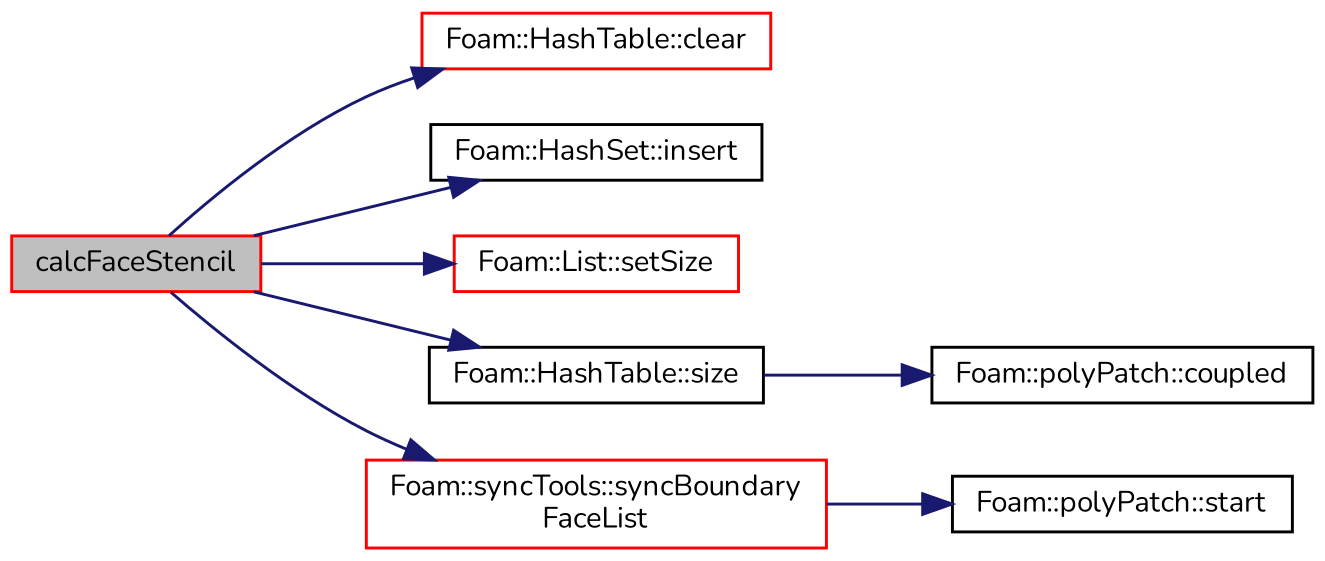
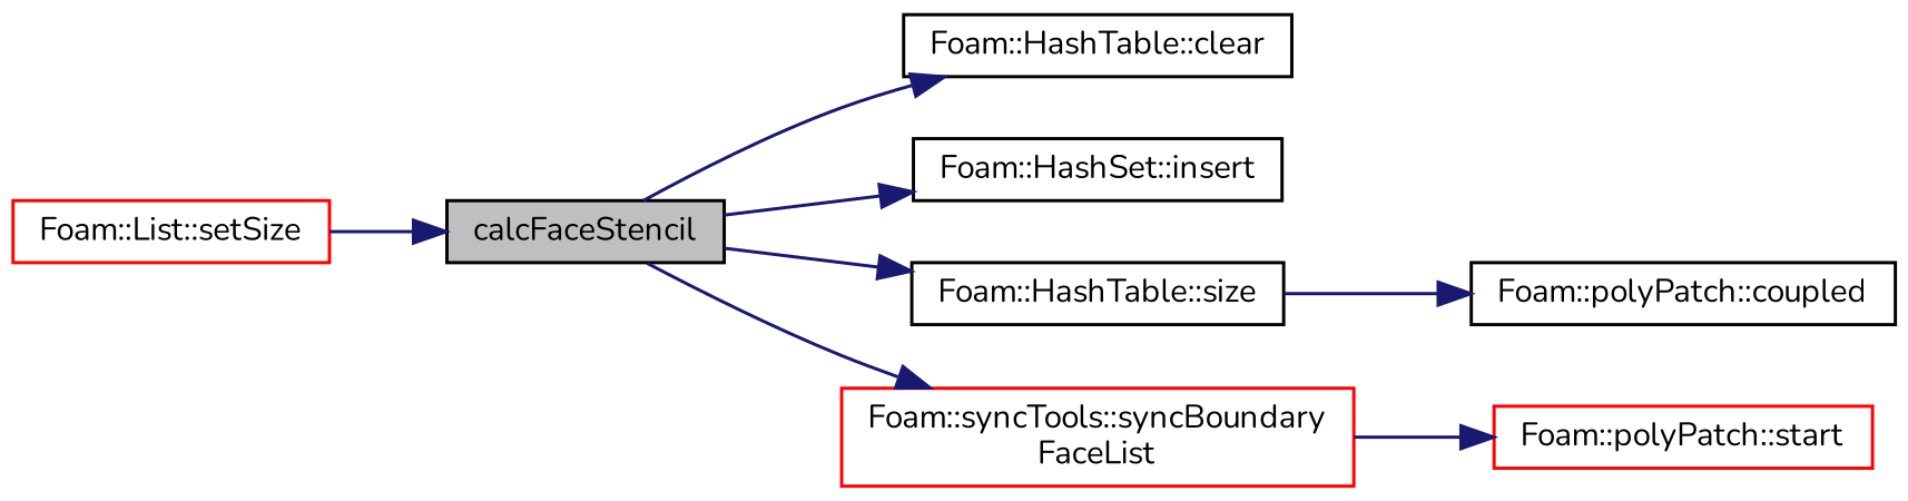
  digraph {
    fontname=Nunito
    rankdir=LR
    node [color=black fontname=Nunito fontsize=10 shape=record]
    edge [color=midnightblue fontname=Nunito fontsize=10 labelfontname=Helvetica labelfontsize=10 style=solid]
-   n1 [color=red fillcolor=grey75 fontcolor=black height=0.2 label=calcFaceStencil style=filled width=0.4]
-   n2 [color=red height=0.2 label="Foam::HashTable::clear" width=0.4]
+   n1 [fillcolor=grey75 fontcolor=black height=0.2 label=calcFaceStencil style=filled width=0.4]
+   n2 [height=0.2 label="Foam::HashTable::clear" width=0.4]
    n3 [height=0.2 label="Foam::HashSet::insert" width=0.4]
    n4 [color=red height=0.2 label="Foam::List::setSize" width=0.4]
    n5 [height=0.2 label="Foam::HashTable::size" width=0.4]
    n6 [color=red height=0.2 label="Foam::syncTools::syncBoundary\lFaceList" width=0.4]
    n7 [height=0.2 label="Foam::polyPatch::coupled" width=0.4]
-   n8 [height=0.2 label="Foam::polyPatch::start" width=0.4]
+   n8 [color=red height=0.2 label="Foam::polyPatch::start" width=0.4]
    n1 -> n2
    n1 -> n3
-   n1 -> n4
+   n4 -> n1
    n1 -> n5
    n1 -> n6
    n5 -> n7
    n6 -> n8
  }
